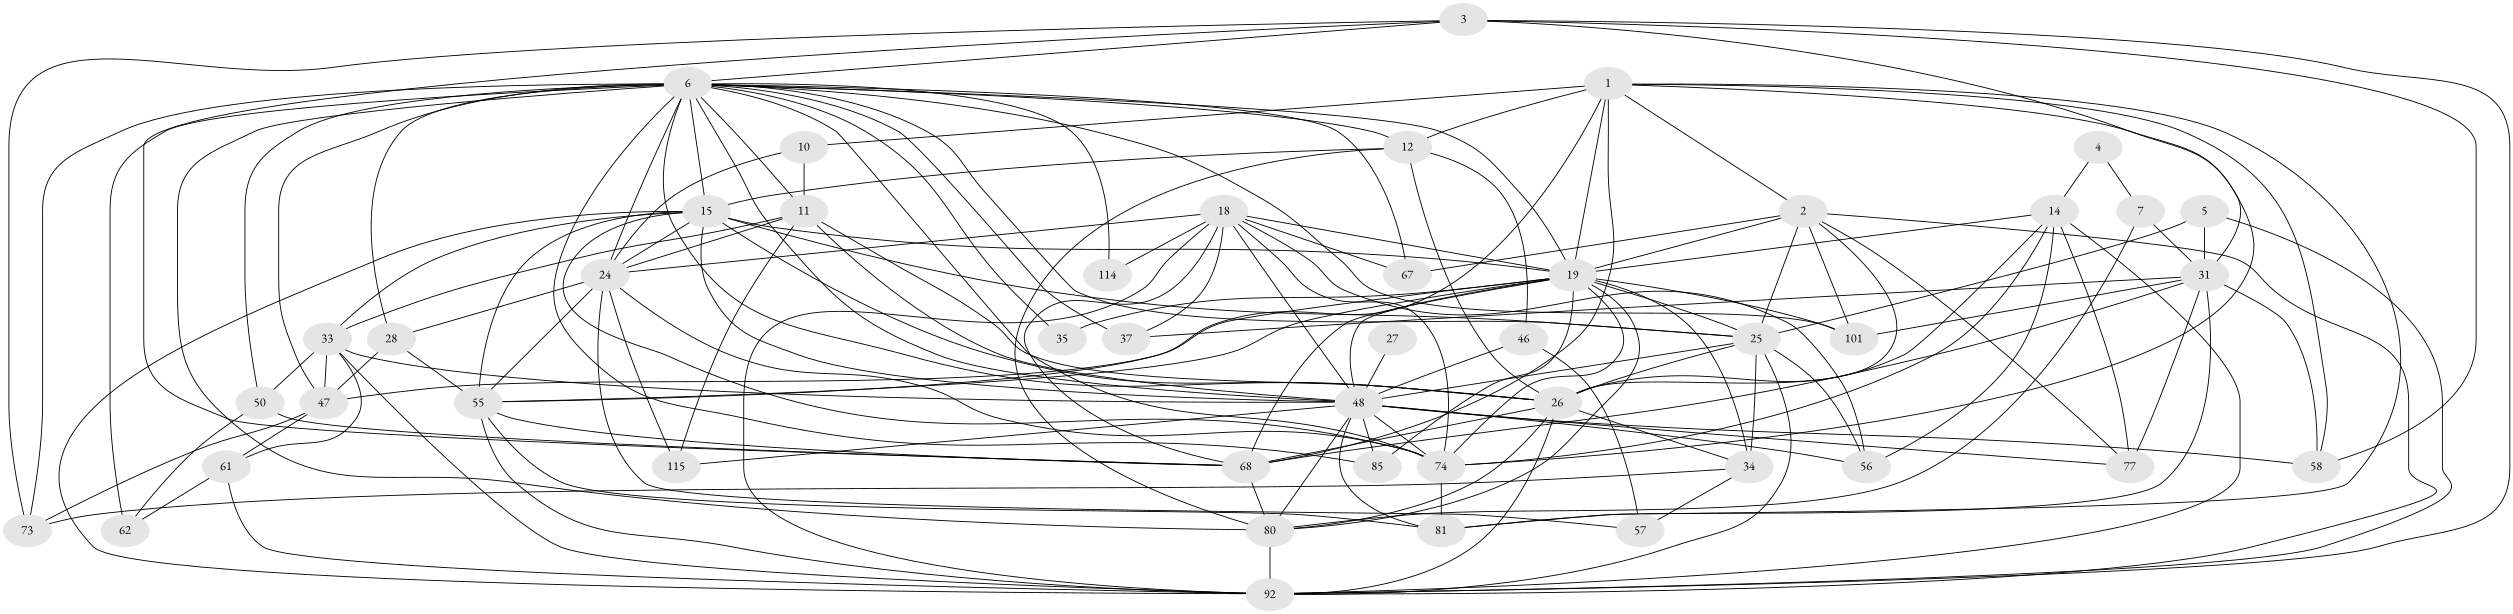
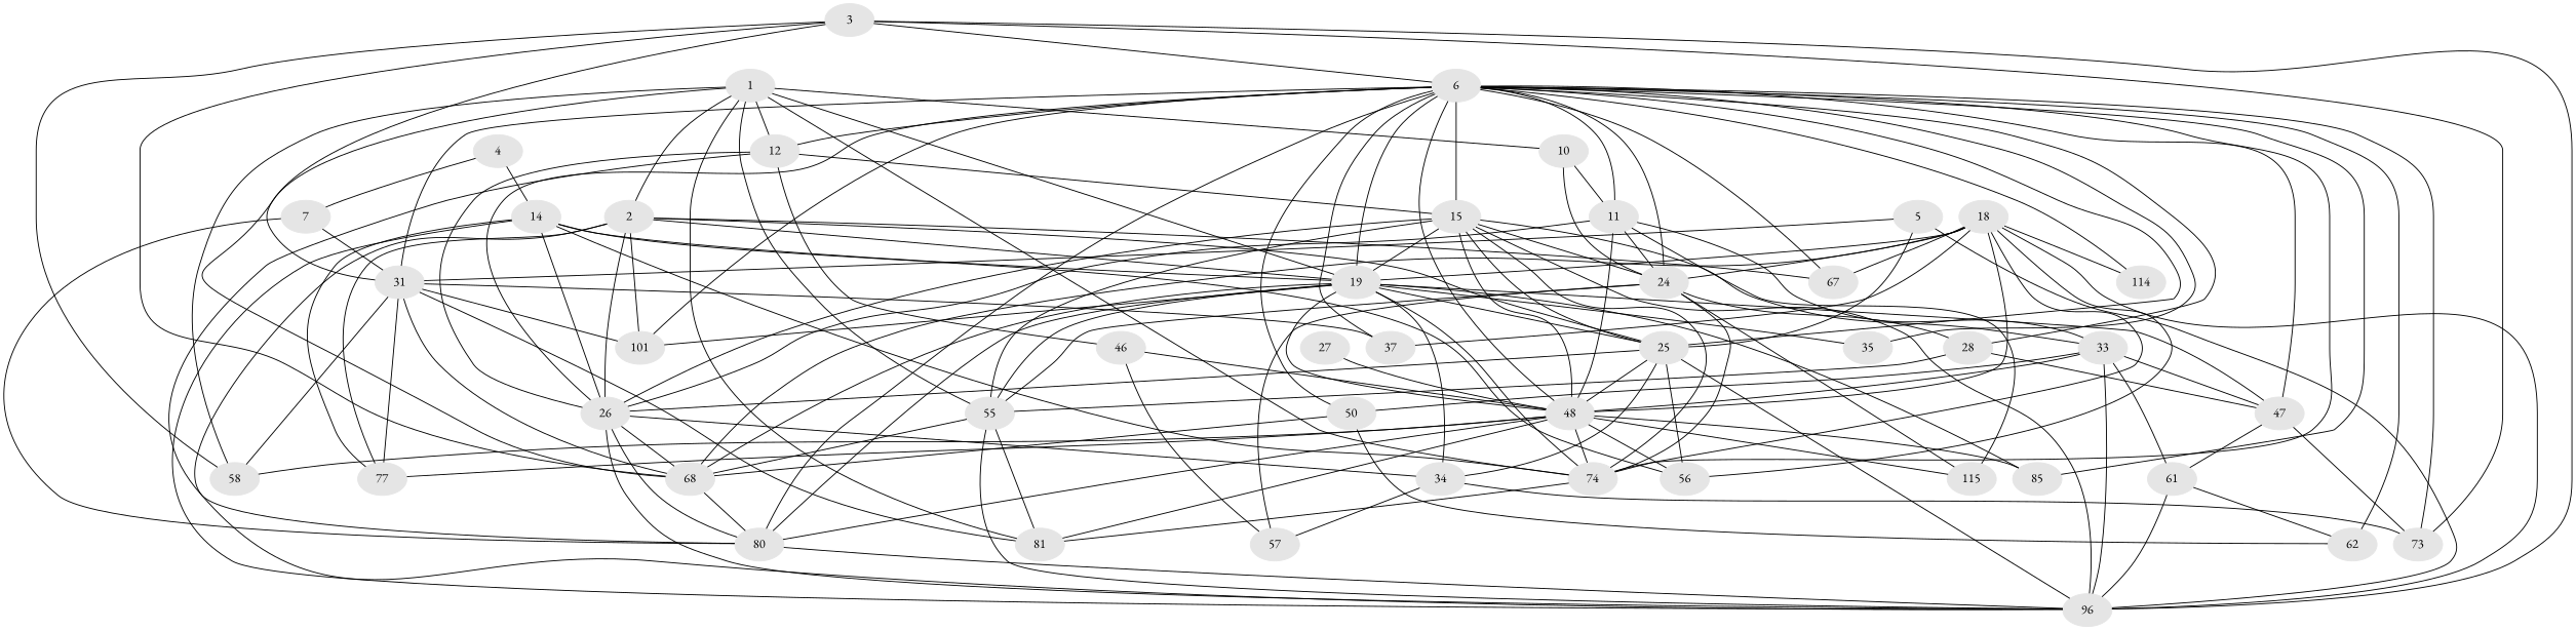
  graph {
    fontname="EB Garamond"
    node [color=gray90 fontname="EB Garamond" style=filled]
    edge [fontname="EB Garamond"]
    1 [super="+20+133"]
    2 [super="+63+23"]
    10
    12 [super="+123"]
    19 [super="+112+29"]
    55 [super="+98"]
    58
    68 [super="+96+125"]
    74 [super="+103"]
    81 [super="+113"]
    25 [super="+76+128+109"]
    26 [super="+87+53"]
    67 [super="+90+78"]
    77
-   92 [super="+111+129+126"]
+   92 [super="+111+129+126" label=96]
    101 [super="+102"]
    11 [super="+17+59"]
    24 [super="+38+86"]
    15 [super="+66"]
    80 [super="+104+120"]
    46
    35
    47 [super="+94+100"]
    48 [super="+75+107"]
    85
    34 [super="+54"]
    56 [super="+121"]
    3 [super="+9"]
    6 [super="+30+43+124+21+8"]
    31 [super="+42+82+52+108"]
    73
    28 [super="+127"]
    37 [super="+117"]
    50
    62 [super="+116"]
    114
    7 [super="+60"]
    4
    14 [super="+70+45"]
    5 [super="+36"]
    33 [super="+91"]
    115
    57 [super="+64"]
    61 [super="+69"]
    18 [super="+32+44+22"]
    27
    1 -- 2
    1 -- 10
    1 -- 12
    1 -- 19 [weight=2]
    1 -- 55
    1 -- 58
    1 -- 68
    1 -- 74
    1 -- 81
    2 -- 19
    2 -- 25
    2 -- 26
    2 -- 67
    2 -- 77
    2 -- 92
    2 -- 101
    10 -- 11
    10 -- 24
    12 -- 26
    12 -- 15
    12 -- 80
    12 -- 46
    19 -- 55
    19 -- 68
    19 -- 74
    19 -- 25 [weight=2]
    19 -- 101
    19 -- 80
    19 -- 35
    19 -- 47 [weight=2]
    19 -- 48
    19 -- 85
    19 -- 34
    55 -- 68
    55 -- 81
    55 -- 92
    68 -- 80
    74 -- 81
    25 -- 26
    25 -- 92
    25 -- 48
    25 -- 34
    25 -- 56
    26 -- 68
    26 -- 92
    26 -- 80 [weight=2]
    26 -- 34
    11 -- 26
    11 -- 24
    11 -- 48
    11 -- 33
    11 -- 115 [weight=2]
    24 -- 55
    24 -- 74
    24 -- 28
    24 -- 115
    24 -- 57
    15 -- 19 [weight=2]
    15 -- 55 [weight=2]
    15 -- 74
    15 -- 25
    15 -- 26
    15 -- 92
    15 -- 24
    15 -- 48
    15 -- 33
    80 -- 92
    46 -- 48
    46 -- 57
    47 -- 73
    47 -- 61
    48 -- 58
    48 -- 74
    48 -- 81
    48 -- 77
    48 -- 80
    48 -- 85
    48 -- 56
    48 -- 115
    34 -- 73
    34 -- 57
    3 -- 58
    3 -- 68
    3 -- 92
    3 -- 6
    3 -- 31
    3 -- 73
    6 -- 12 [weight=2]
    6 -- 19 [weight=3]
    6 -- 74
    6 -- 25
    6 -- 26 [weight=2]
    6 -- 67
    6 -- 101
    6 -- 11
    6 -- 24
    6 -- 15 [weight=2]
    6 -- 80 [weight=3]
    6 -- 35
    6 -- 47 [weight=2]
    6 -- 48
    6 -- 85
+   6 -- 31
    6 -- 73
    6 -- 28
    6 -- 37
    6 -- 50
    6 -- 62 [weight=3]
    6 -- 114
    31 -- 58
    31 -- 68
    31 -- 81
    31 -- 77
    31 -- 101
    31 -- 37
    28 -- 55
    28 -- 47
    50 -- 68
    50 -- 62
    7 -- 80
    7 -- 31 [weight=3]
    4 -- 7
    4 -- 14
    14 -- 19
    14 -- 74
    14 -- 26
    14 -- 77
    14 -- 92
    14 -- 56
    5 -- 25 [weight=2]
    5 -- 92
    5 -- 31
    33 -- 92
    33 -- 47
    33 -- 48
    33 -- 50
    33 -- 61
    61 -- 92 [weight=2]
    61 -- 62
    18 -- 19
    18 -- 68
    18 -- 74 [weight=2]
    18 -- 67
    18 -- 92
    18 -- 24
    18 -- 48
    18 -- 56
    18 -- 37 [weight=3]
    18 -- 114
    27 -- 48 [weight=2]
  }
